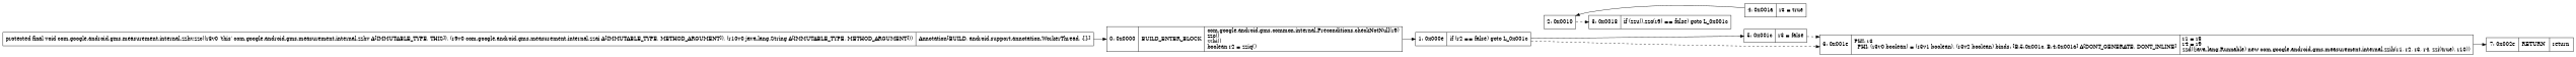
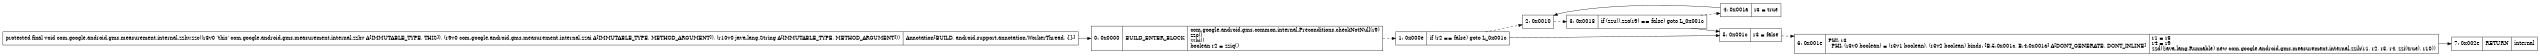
  digraph {
    rankdir=LR
    node [shape=record]
    n1 [label="{0\:\ 0x0000|BUILD_ENTER_BLOCK\l|com.google.android.gms.common.internal.Preconditions.checkNotNull(r9)\lzzo()\lzzbi()\lboolean r2 = zziq()\l}"]
    n2 [label="{1\:\ 0x000e|if (r2 == false) goto L_0x001c\l}"]
    n3 [label="{2\:\ 0x0010}"]
    n4 [label="{5\:\ 0x001c|r3 = false\l}"]
    n5 [label="{3\:\ 0x0018|if (zzu().zza(r9) == false) goto L_0x001c\l}"]
    n6 [label="{6\:\ 0x001e|PHI: r3 \l  PHI: (r3v0 boolean) = (r3v1 boolean), (r3v2 boolean) binds: [B:5:0x001c, B:4:0x001a] A[DONT_GENERATE, DONT_INLINE]\l|r1 = r8\lr4 = r9\lzzd((java.lang.Runnable) new com.google.android.gms.measurement.internal.zzih(r1, r2, r3, r4, zzi(true), r10))\l}"]
    n7 [label="{4\:\ 0x001a|r3 = true\l}"]
-   n8 [label="{7\:\ 0x002e|RETURN\l|return\l}"]
+   n8 [label="{7\:\ 0x002e|RETURN\l|internal\l}"]
    n9 [label="{protected final void com.google.android.gms.measurement.internal.zzhv.zzc((r8v0 'this' com.google.android.gms.measurement.internal.zzhv A[IMMUTABLE_TYPE, THIS]), (r9v0 com.google.android.gms.measurement.internal.zzai A[IMMUTABLE_TYPE, METHOD_ARGUMENT]), (r10v0 java.lang.String A[IMMUTABLE_TYPE, METHOD_ARGUMENT]))  | Annotation[BUILD, android.support.annotation.WorkerThread, \{\}]\l}"]
-   n1 -> n2
-   n2 -> n6 [style=dashed]
+   n1 -> n2 [style=dashed]
+   n2 -> n3 [style=dashed]
    n2 -> n4
    n3 -> n5 [style=dashed]
    n4 -> n6 [style=dashed]
+   n5 -> n4
+   n5 -> n7 [style=dashed]
    n6 -> n8
    n7 -> n3
    n9 -> n1
  }
